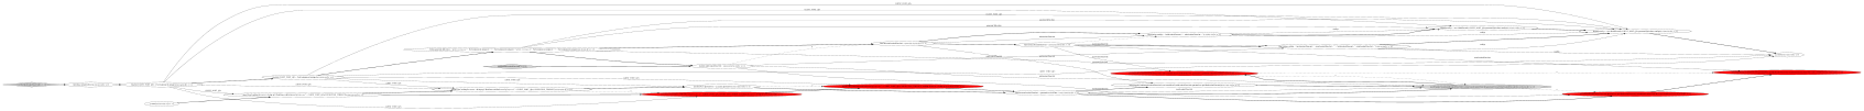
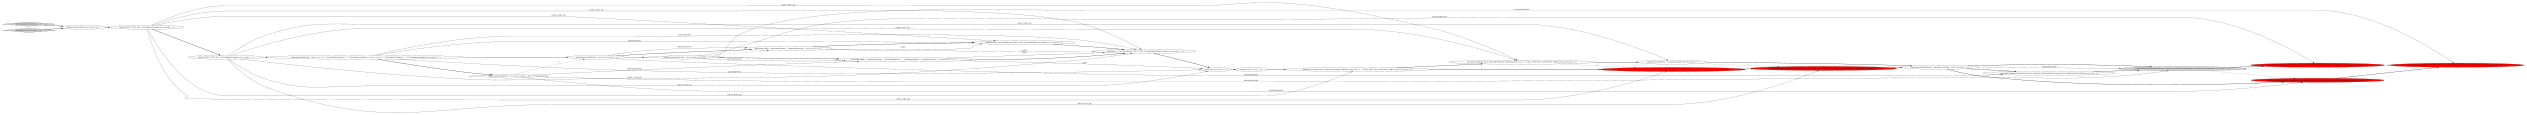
  digraph {
    fontname="Playfair Display"
    rankdir=LR
    node [fillcolor=white fontname="Playfair Display" shape=ellipse style=filled]
    edge [fontname="Playfair Display" style=bold]
    n1 [fillcolor=red label="assertEquals(maxSessionTimeOut,quorumPeer.getMaxSessionTimeout(),\"maximumSessionTimeOut is not considered\")@@@18@@@['0', '1', '0']"]
    n2 [label="final int minSessionTimeOut = 15000@@@7@@@['0', '0', '1']"]
    n3 [label="final String configs = \"minSessionTimeout=\" + minSessionTimeOut + \"\"@@@8@@@['0', '0', '1']"]
    n4 [label="assertEquals(\"minimumSessionTimeOut is not considered\",minSessionTimeOut,quorumPeer.getMinSessionTimeout())@@@17@@@['0', '0', '1']"]
-   n5 [label="final int maxSessionTimeOut = 15000@@@8@@@['1', '1', '0']"]
+   n5 [label="final int maxSessionTimeOut = 15000@@@8@@@['1', '1', '0']" shape=diamond]
    n6 [label="MainThread q1 = new MainThread(1,CLIENT_PORT_QP1,quorumCfgSection,configs)@@@9@@@['0', '0', '1']"]
    n7 [label="MainThread q2 = new MainThread(2,CLIENT_PORT_QP2,quorumCfgSection,configs)@@@10@@@['1', '1', '1']"]
    n8 [fillcolor=lightgray label="assertEquals(\"maximumSessionTimeOut is wrong\",maxSessionTimeOut,quorumPeer.getMaxSessionTimeout())@@@18@@@['1', '0', '1']"]
    n9 [label="q1.start()@@@11@@@['1', '1', '1']"]
    n10 [label="assertTrue(\"waiting for server 2 being up\",ClientBase.waitForServerUp(\"127.0.0.1:\" + CLIENT_PORT_QP2,CONNECTION_TIMEOUT))@@@14@@@['1', '0', '1']"]
    n11 [fillcolor=red label="assertTrue(ClientBase.waitForServerUp(\"127.0.0.1:\" + CLIENT_PORT_QP1,CONNECTION_TIMEOUT),\"waiting for server 1 being up\")@@@14@@@['0', '1', '0']"]
    n12 [label="QuorumPeer quorumPeer = q1.main.quorumPeer@@@15@@@['1', '0', '1']"]
    n13 [fillcolor=red label="assertTrue(ClientBase.waitForServerUp(\"127.0.0.1:\" + CLIENT_PORT_QP2,CONNECTION_TIMEOUT),\"waiting for server 2 being up\")@@@15@@@['0', '1', '0']"]
    n14 [label="final int maxSessionTimeOut = quorumPeer.tickTime * 20@@@16@@@['1', '1', '1']"]
    n15 [label="q2.start()@@@12@@@['1', '1', '1']"]
    n16 [label="final String configs = \"maxSessionTimeout=\" + maxSessionTimeOut + \"\" + \"minSessionTimeout=\" + minSessionTimeOut + \"\"@@@9@@@['1', '1', '0']"]
    n17 [fillcolor=red label="assertEquals(\"maximumSessionTimeOut is not considered\",maxSessionTimeOut,quorumPeer.getMaxSessionTimeout())@@@18@@@['1', '0', '0']"]
    n18 [fillcolor=red label="assertEquals(minSessionTimeOut,quorumPeer.getMinSessionTimeout(),\"minimumSessionTimeOut is not considered\")@@@17@@@['0', '1', '0']"]
-   n19 [label="final int minSessionTimeOut = 10000@@@7@@@['1', '1', '0']"]
+   n19 [label="final int minSessionTimeOut = 10000@@@7@@@['1', '1', '0']" shape=diamond]
    n20 [label="assertTrue(\"waiting for server 1 being up\",ClientBase.waitForServerUp(\"127.0.0.1:\" + CLIENT_PORT_QP1,CONNECTION_TIMEOUT))@@@13@@@['1', '1', '1']"]
    n21 [fillcolor=lightgray label="testMinMaxSessionTimeOut['0', '1', '0']" shape=diamond]
    n22 [label="ClientBase.setupTestEnv()@@@3@@@['1', '1', '1']"]
    n23 [label="final int CLIENT_PORT_QP1 = PortAssignment.unique()@@@4@@@['1', '1', '1']"]
    n24 [label="final int CLIENT_PORT_QP2 = PortAssignment.unique()@@@5@@@['1', '1', '1']"]
    n25 [label="String quorumCfgSection = \"server.1=127.0.0.1:\" + PortAssignment.unique() + \":\" + PortAssignment.unique() + \"server.2=127.0.0.1:\" + PortAssignment.unique() + \":\" + PortAssignment.unique()@@@6@@@['1', '1', '1']"]
    n26 [fillcolor=lightgray label="testMinMaxSessionTimeOut['1', '0', '0']" shape=diamond]
    n2 -> n3
    n2 -> n3 [label=minSessionTimeOut style=solid]
    n2 -> n4 [label=minSessionTimeOut style=solid]
    n2 -> n5
    n3 -> n6
    n3 -> n6 [label=configs style=solid]
    n3 -> n7 [label=configs style=solid]
    n4 -> n8
    n5 -> n1 [label=maxSessionTimeOut style=solid]
    n5 -> n3 [label=0 style=dashed]
    n5 -> n16 [label=maxSessionTimeOut style=solid]
    n5 -> n16
    n5 -> n17 [label=maxSessionTimeOut style=solid]
    n6 -> n7
    n7 -> n9
    n8 -> n17
    n8 -> n18 [label=0 style=dashed]
+   n9 -> n15
    n10 -> n11 [label=0 style=dashed]
    n10 -> n12
    n11 -> n13
    n12 -> n13 [label=0 style=dashed]
    n12 -> n14
    n13 -> n14
    n14 -> n4
    n14 -> n8 [label=maxSessionTimeOut style=solid]
    n14 -> n8
    n14 -> n18
    n15 -> n20
    n16 -> n7
    n16 -> n7 [label=configs style=solid]
    n16 -> n9 [label=configs style=solid]
    n17 -> n1 [label=0 style=dashed]
    n17 -> n8 [label=0 style=dashed]
    n18 -> n1
    n19 -> n2 [label=8 style=dashed]
    n19 -> n8 [label=minSessionTimeOut style=solid]
    n19 -> n16 [label=minSessionTimeOut style=solid]
    n19 -> n18 [label=minSessionTimeOut style=solid]
    n20 -> n10
    n20 -> n11
    n21 -> n22
    n22 -> n23
    n23 -> n6 [label=CLIENT_PORT_QP1 style=solid]
    n23 -> n7 [label=CLIENT_PORT_QP1 style=solid]
    n23 -> n10 [label=CLIENT_PORT_QP1 style=solid]
    n23 -> n11 [label=CLIENT_PORT_QP1 style=solid]
    n23 -> n20 [label=CLIENT_PORT_QP1 style=solid]
    n23 -> n24
    n24 -> n7 [label=CLIENT_PORT_QP2 style=solid]
    n24 -> n9 [label=CLIENT_PORT_QP2 style=solid]
    n24 -> n10 [label=CLIENT_PORT_QP2 style=solid]
    n24 -> n12 [label=CLIENT_PORT_QP2 style=solid]
    n24 -> n13 [label=CLIENT_PORT_QP2 style=solid]
    n24 -> n25
    n25 -> n2
    n25 -> n6 [label=quorumCfgSection style=solid]
    n25 -> n7 [label=quorumCfgSection style=solid]
    n25 -> n9 [label=quorumCfgSection style=solid]
    n25 -> n19
-   n26 -> n19
+   n26 -> n22
  }
